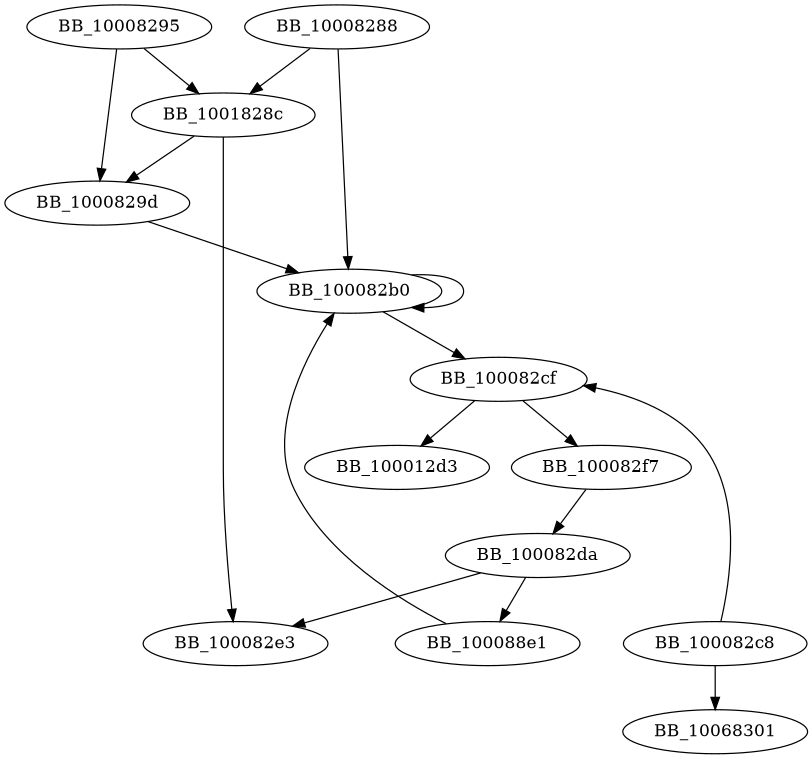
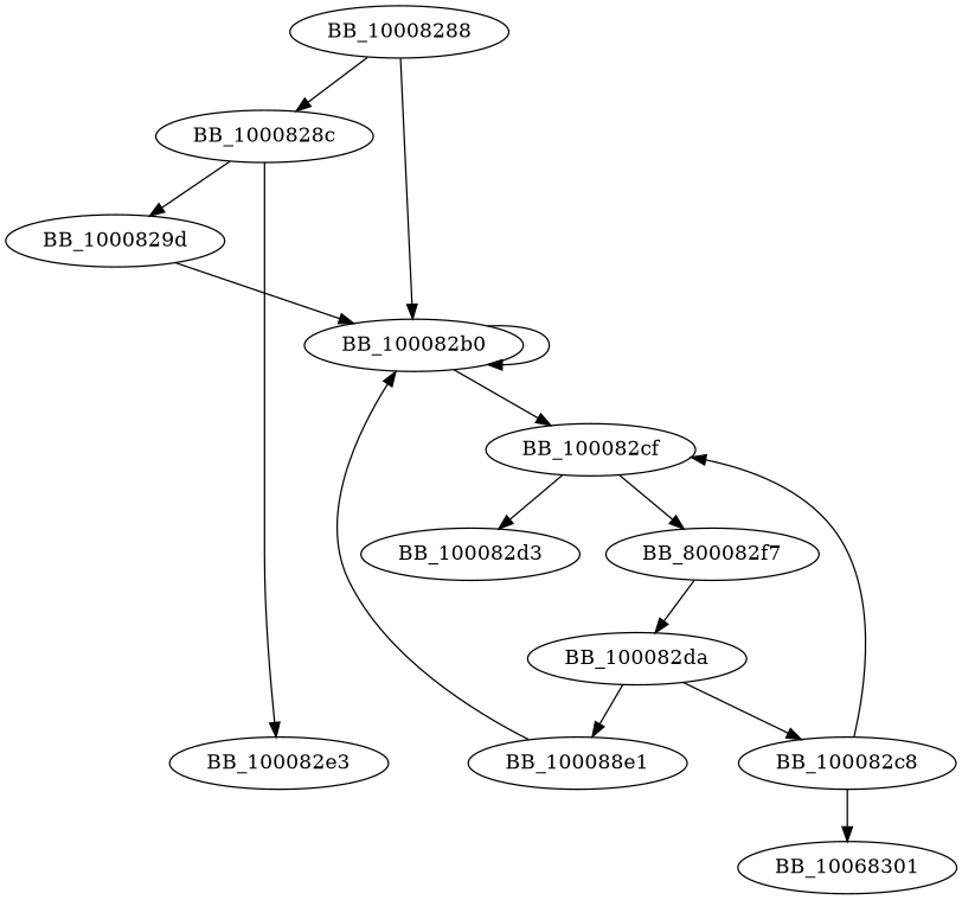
  digraph {
    n1 [label=BB_10008288]
-   BB_1000828c [label=BB_1001828c]
+   BB_1000828c
    BB_100082b0
    BB_100082e3
    BB_1000829d
    BB_100082cf
-   BB_10008295
    BB_100082c8
    n9 [label=BB_10068301]
-   BB_100082d3 [label=BB_100012d3]
-   BB_100082f7
+   BB_100082d3
+   BB_100082f7 [label=BB_800082f7]
    BB_100082da
    n13 [label=BB_100088e1]
    n1 -> BB_1000828c
    n1 -> BB_100082b0
    BB_1000828c -> BB_100082e3
    BB_1000828c -> BB_1000829d
    BB_100082b0 -> BB_100082b0
    BB_100082b0 -> BB_100082cf
    BB_1000829d -> BB_100082b0
    BB_100082cf -> BB_100082d3
    BB_100082cf -> BB_100082f7
-   BB_10008295 -> BB_1000828c
-   BB_10008295 -> BB_1000829d
    BB_100082c8 -> BB_100082cf
    BB_100082c8 -> n9
    BB_100082f7 -> BB_100082da
-   BB_100082da -> BB_100082e3
+   BB_100082da -> BB_100082c8
    BB_100082da -> n13
    n13 -> BB_100082b0
  }
